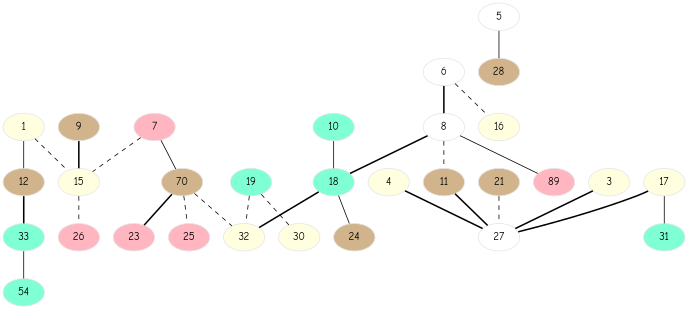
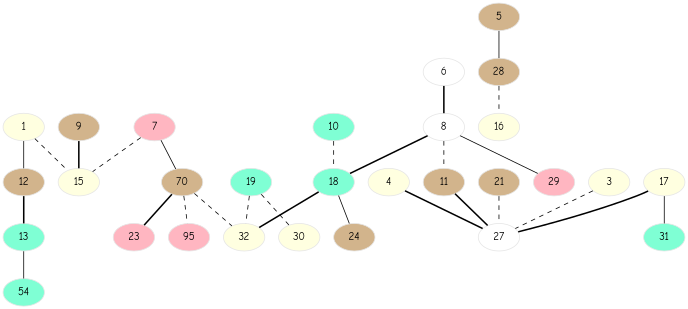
  graph {
    fontname="Comic Neue"
    node [color=gray90 fillcolor=lightyellow fontname="Comic Neue" style=filled]
    edge [fontname="Comic Neue" style=dashed weight=1.0]
    1
    12 [fillcolor=tan]
    15
-   13 [fillcolor=aquamarine label=33]
-   26 [fillcolor=lightpink]
+   13 [fillcolor=aquamarine]
    28 [fillcolor=tan]
    27 [fillcolor=white]
    3
    4
-   5 [fillcolor=white]
+   5 [fillcolor=tan]
    6 [fillcolor=white]
    8 [fillcolor=white]
    16
    11 [fillcolor=tan]
    18 [fillcolor=aquamarine]
-   29 [fillcolor=lightpink label=89]
+   29 [fillcolor=lightpink]
    7 [fillcolor=lightpink]
    n18 [fillcolor=tan label=70]
    n19 [label=32]
    23 [fillcolor=lightpink]
-   25 [fillcolor=lightpink]
+   25 [fillcolor=lightpink label=95]
    24 [fillcolor=tan]
    9 [fillcolor=tan]
    10 [fillcolor=aquamarine]
    n25 [fillcolor=aquamarine label=54]
    17
    31 [fillcolor=aquamarine]
    19 [fillcolor=aquamarine]
    30
    21 [fillcolor=tan]
    1 -- 12 [style=solid]
    1 -- 15
    12 -- 13 [style=bold]
-   15 -- 26
    13 -- n25 [style=solid]
-   3 -- 27 [style=bold]
+   3 -- 27
    4 -- 27 [style=bold]
    5 -- 28 [style=solid]
    6 -- 8 [style=bold]
-   6 -- 16
+   28 -- 16
    8 -- 11
    8 -- 18 [style=bold]
    8 -- 29 [style=solid]
    11 -- 27 [style=bold]
    18 -- n19 [style=bold]
    18 -- 24 [style=solid]
    7 -- 15
    7 -- n18 [style=solid]
    n18 -- n19
    n18 -- 23 [style=bold]
    n18 -- 25
    9 -- 15 [style=bold]
-   10 -- 18 [style=solid]
+   10 -- 18
    17 -- 27 [style=bold]
    17 -- 31 [style=solid]
    19 -- n19
    19 -- 30
    21 -- 27
  }
